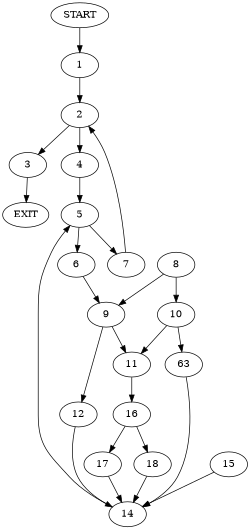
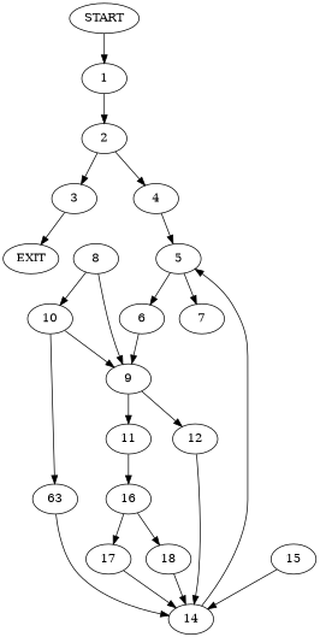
  digraph {
    n1 [label=START]
    1
    2
    n4 [label=EXIT]
    3
    4
    5
    6
    7
    9
    8
    10
    11
    12
    n15 [label=63]
    16
    14
    15
    17
    18
    n1 -> 1
    1 -> 2
    2 -> 3
    2 -> 4
    3 -> n4
    4 -> 5
    5 -> 6
    5 -> 7
    6 -> 9
-   7 -> 2
    9 -> 11
    9 -> 12
    8 -> 9
    8 -> 10
-   10 -> 11
+   10 -> 9
    10 -> n15
    11 -> 16
    12 -> 14
    n15 -> 14
    16 -> 17
    16 -> 18
    14 -> 5
    15 -> 14
    17 -> 14
    18 -> 14
  }
